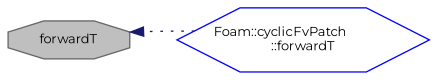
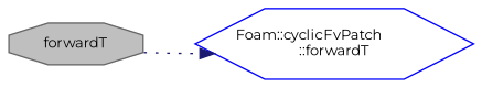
  digraph {
    rankdir=LR
    fontname=Montserrat
    node [fontname=Montserrat fontsize=10]
    n1 [color=gray40 fillcolor=grey75 fontcolor=black height=0.2 label=forwardT shape=octagon style=filled width=0.4]
    n2 [color=blue height=0.2 label="Foam::cyclicFvPatch\l::forwardT" shape=hexagon width=0.4]
-   n2 -> n1 [color=midnightblue fontname=Montserrat fontsize=10 labelfontname=Helvetica labelfontsize=10 style=dotted]
+   n1 -> n2 [color=midnightblue fontname=Montserrat fontsize=10 labelfontname=Helvetica labelfontsize=10 style=dotted]
  }
